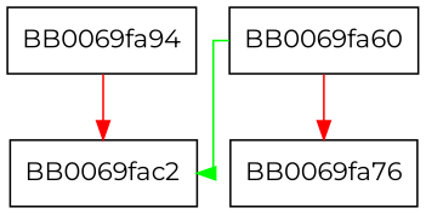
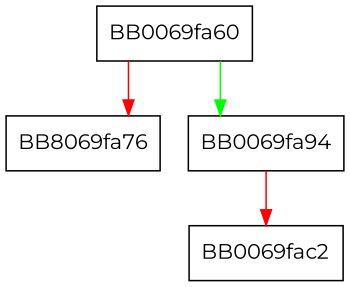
  digraph {
    fontname=Montserrat
    splines=ortho
    node [fontname=Montserrat shape=box]
    edge [color=red fontname=Montserrat]
    BB0069fa60
    BB0069fac2
-   BB0069fa76
+   BB0069fa76 [label=BB8069fa76]
    BB0069fa94
-   BB0069fa60 -> BB0069fac2 [color=green]
+   BB0069fa60 -> BB0069fa94 [color=green]
    BB0069fa60 -> BB0069fa76
    BB0069fa94 -> BB0069fac2
  }
